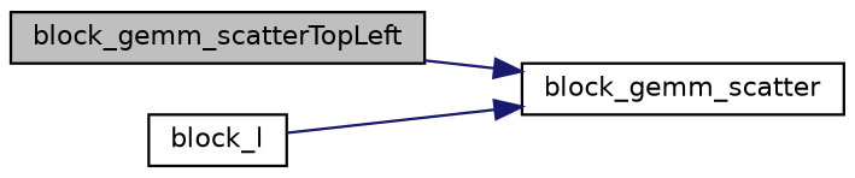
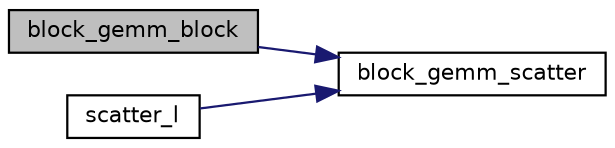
  digraph {
    rankdir=LR
    node [color=black fillcolor=white fontname=Helvetica fontsize=10 shape=record style=filled]
    edge [color=midnightblue fontname=Helvetica fontsize=10 labelfontname=Helvetica labelfontsize=10 style=solid]
-   n1 [fillcolor=grey75 fontcolor=black height=0.2 label=block_gemm_scatterTopLeft width=0.4]
+   n1 [fillcolor=grey75 fontcolor=black height=0.2 label=block_gemm_block width=0.4]
    n2 [height=0.2 label=block_gemm_scatter width=0.4]
-   n3 [height=0.2 label=block_l width=0.4]
+   n3 [height=0.2 label=scatter_l width=0.4]
    n1 -> n2
    n3 -> n2
  }
